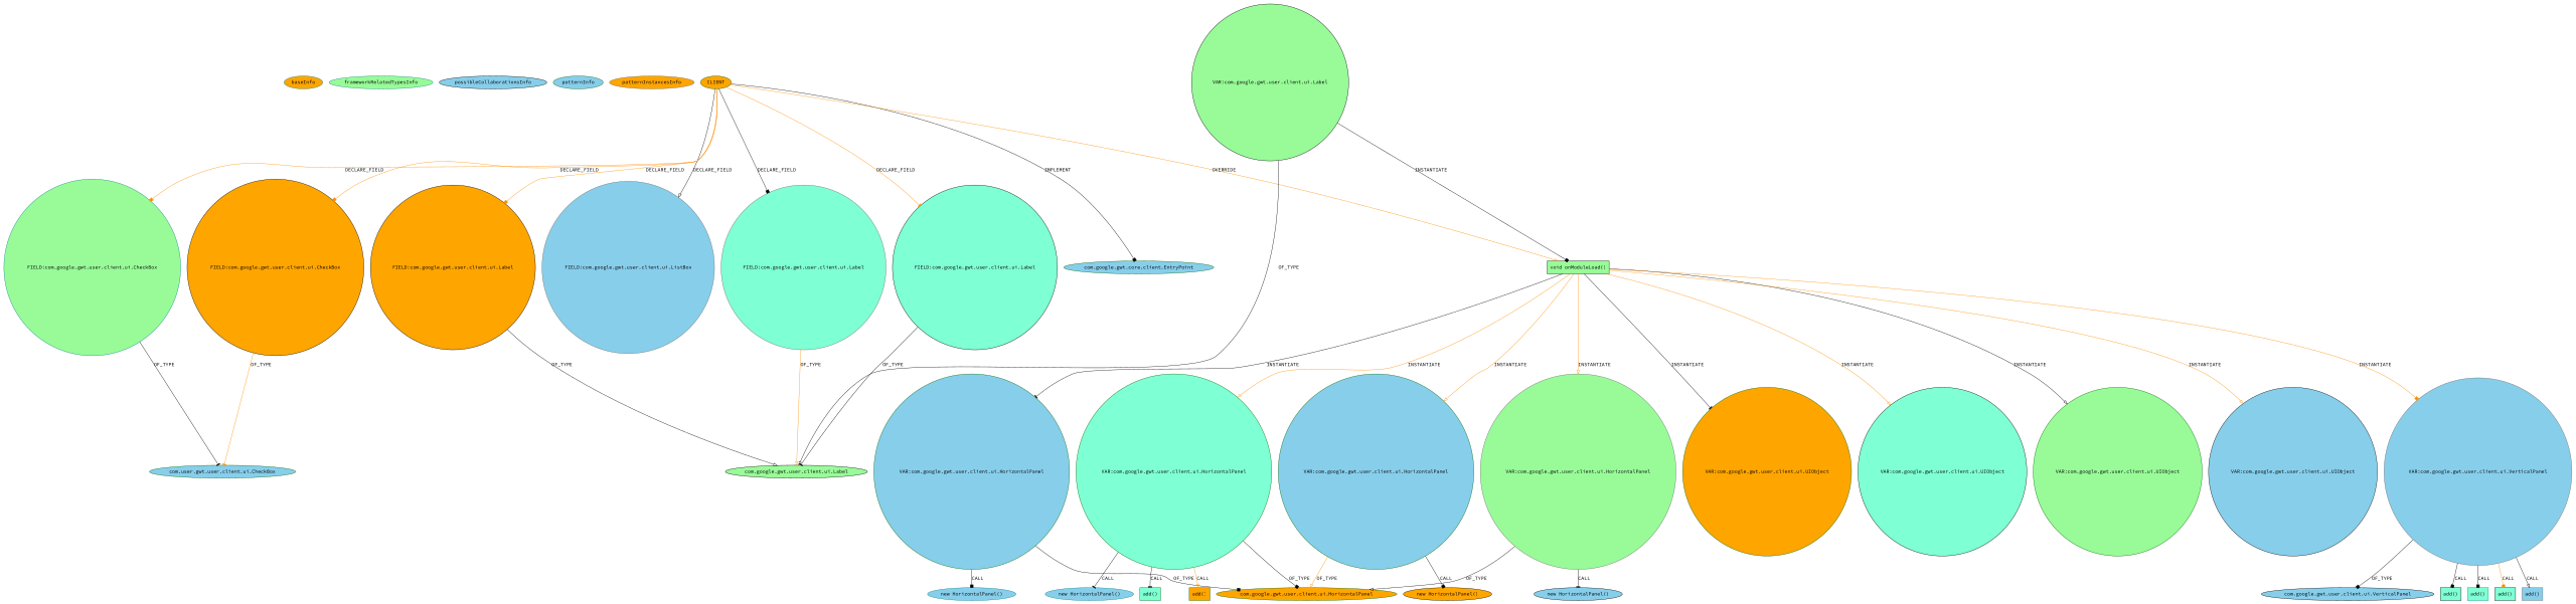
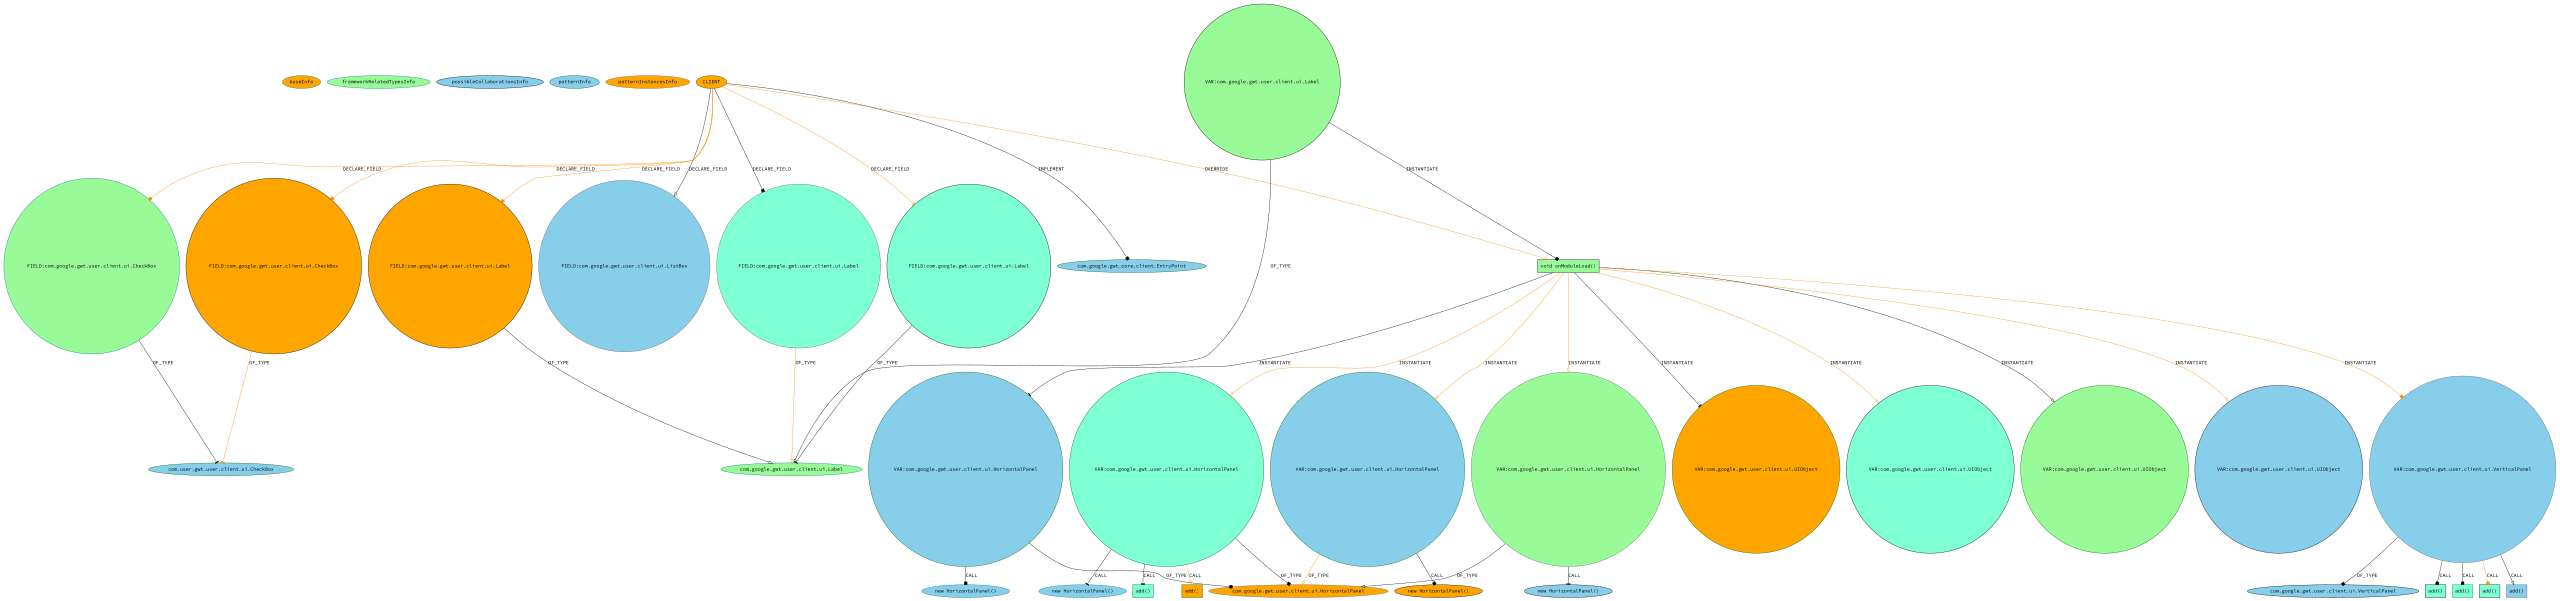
  digraph {
    fontname="Source Code Pro"
    node [color=black fillcolor=skyblue fontname="Source Code Pro" style=filled isFrameworkType=false shape=circle vertexType=VARIABLE_EXPRESION]
    edge [arrowhead=onormal color=black fontname="Source Code Pro"]
    baseInfo [category=pattern color=teal fillcolor=orange graphId=531 isAnonymous=false possibleRelation=false isFrameworkType="" shape="" vertexType=""]
    frameworkRelatedTypesInfo [0="com.google.gwt.core.client.EntryPoint" color=teal fillcolor=palegreen isFrameworkType="" shape="" vertexType=""]
    possibleCollaborationsInfo [isFrameworkType="" shape="" vertexType=""]
    patternInfo [color=darkgreen frequency=2.0 patternRootClient=0 isFrameworkType="" shape="" vertexType=""]
    patternInstancesInfo [0="akjava-WebTestMaker~/akjava-WebTestMaker/WebTestMaker-master/src/com/akjava/gwt/webtestmaker/client/WebTestMaker.java~WebTestMaker~655" 1="Tok-Erwin~/Tok-Erwin/Erwin-master/src/main/java/erwin/client/Erwin.java~Erwin~388" color=gray40 fillcolor=orange isFrameworkType="" shape="" vertexType=""]
    n6 [color=gray40 label="FIELD:com.google.gwt.user.client.ui.ListBox" vertexType=FIELD_DECLARATION]
    n7 [color=darkgreen fillcolor=orange label=CLIENT vertexType=ROOT_CLIENT_CLASS_DECLARATION shape=""]
    n8 [fillcolor=orange label="FIELD:com.google.gwt.user.client.ui.CheckBox" vertexType=FIELD_DECLARATION]
    n9 [color=gray40 fillcolor=aquamarine label="FIELD:com.google.gwt.user.client.ui.Label" vertexType=FIELD_DECLARATION]
    n10 [color=teal fillcolor=palegreen label="FIELD:com.google.gwt.user.client.ui.CheckBox" vertexType=FIELD_DECLARATION]
    n11 [fillcolor=aquamarine label="FIELD:com.google.gwt.user.client.ui.Label" vertexType=FIELD_DECLARATION]
    n12 [fillcolor=orange label="FIELD:com.google.gwt.user.client.ui.Label" vertexType=FIELD_DECLARATION]
    n13 [color=darkgreen label="com.google.gwt.core.client.EntryPoint" vertexType=FRAMEWORK_INTERFACE_TYPE shape=""]
    n14 [fillcolor=palegreen label="void onModuleLoad()" shape=box vertexType=OVERRIDING_METHOD_DECLARATION]
    n15 [color=darkgreen label="com.user.gwt.user.client.ui.CheckBox" vertexType=FRAMEWORK_CLASS_TYPE shape=""]
-   n16 [fillcolor=palegreen label="com.google.gwt.user.client.ui.Label" vertexType=FRAMEWORK_CLASS_TYPE shape=""]
+   n16 [color=teal fillcolor=palegreen label="com.google.gwt.user.client.ui.Label" vertexType=FRAMEWORK_CLASS_TYPE shape=""]
    n17 [color=darkgreen fillcolor=orange label="VAR:com.google.gwt.user.client.ui.UIObject"]
    n18 [fillcolor=aquamarine label="VAR:com.google.gwt.user.client.ui.UIObject"]
    n19 [color=darkgreen fillcolor=palegreen label="VAR:com.google.gwt.user.client.ui.UIObject"]
    n20 [label="VAR:com.google.gwt.user.client.ui.UIObject"]
    n21 [color=gray40 label="VAR:com.google.gwt.user.client.ui.VerticalPanel"]
    n22 [color=darkgreen label="VAR:com.google.gwt.user.client.ui.HorizontalPanel"]
    n23 [color=darkgreen fillcolor=aquamarine label="VAR:com.google.gwt.user.client.ui.HorizontalPanel"]
    n24 [color=gray40 fillcolor=palegreen label="VAR:com.google.gwt.user.client.ui.HorizontalPanel"]
    n25 [color=darkgreen label="VAR:com.google.gwt.user.client.ui.HorizontalPanel"]
    n26 [label="com.google.gwt.user.client.ui.VerticalPanel" vertexType=FRAMEWORK_CLASS_TYPE shape=""]
    n27 [fillcolor=aquamarine label="add()" shape=box vertexType=INSIDE_CALL]
    n28 [color=teal fillcolor=aquamarine label="add()" shape=box vertexType=INSIDE_CALL]
    n29 [fillcolor=aquamarine label="add()" shape=box vertexType=INSIDE_CALL]
    n30 [color=gray40 label="add()" shape=box vertexType=INSIDE_CALL]
    n31 [fillcolor=palegreen label="VAR:com.google.gwt.user.client.ui.Label"]
-   n32 [color=darkgreen fillcolor=orange label="com.google.gwt.user.client.ui.HorizontalPanel" vertexType=FRAMEWORK_CLASS_TYPE shape=""]
+   n32 [color=gray40 fillcolor=orange label="com.google.gwt.user.client.ui.HorizontalPanel" vertexType=FRAMEWORK_CLASS_TYPE shape=""]
    n33 [color=teal label="new HorizontalPanel()" vertexType=CONSTRUCTOR_CALL shape=""]
    n34 [color=teal label="new HorizontalPanel()" vertexType=CONSTRUCTOR_CALL shape=""]
    n35 [color=darkgreen fillcolor=aquamarine label="add()" shape=box vertexType=INSIDE_CALL]
    n36 [color=darkgreen fillcolor=orange label="add()" shape=box vertexType=INSIDE_CALL]
    n37 [label="new HorizontalPanel()" vertexType=CONSTRUCTOR_CALL shape=""]
    n38 [fillcolor=orange label="new HorizontalPanel()" vertexType=CONSTRUCTOR_CALL shape=""]
    n7 -> n6 [label=DECLARE_FIELD]
    n7 -> n8 [arrowhead=box color=darkorange label=DECLARE_FIELD]
    n7 -> n9 [arrowhead=box label=DECLARE_FIELD]
    n7 -> n10 [arrowhead=box color=darkorange label=DECLARE_FIELD]
    n7 -> n11 [arrowhead=tee color=darkorange label=DECLARE_FIELD]
    n7 -> n12 [arrowhead=box color=darkorange label=DECLARE_FIELD]
    n7 -> n13 [arrowhead=box label=IMPLEMENT]
    n7 -> n14 [color=darkorange label=OVERRIDE]
    n8 -> n15 [arrowhead=tee color=darkorange label=OF_TYPE]
    n9 -> n16 [color=darkorange label=OF_TYPE]
    n10 -> n15 [arrowhead=tee label=OF_TYPE]
    n11 -> n16 [arrowhead=tee label=OF_TYPE]
    n12 -> n16 [label=OF_TYPE]
    n14 -> n17 [arrowhead=tee label=INSTANTIATE]
    n14 -> n18 [color=darkorange label=INSTANTIATE]
    n14 -> n19 [label=INSTANTIATE]
    n14 -> n20 [color=darkorange label=INSTANTIATE]
    n14 -> n21 [arrowhead=box color=darkorange label=INSTANTIATE]
    n14 -> n22 [arrowhead=tee label=INSTANTIATE]
    n14 -> n23 [color=darkorange label=INSTANTIATE]
    n14 -> n24 [color=darkorange label=INSTANTIATE]
    n14 -> n25 [color=darkorange label=INSTANTIATE]
    n21 -> n26 [arrowhead=box label=OF_TYPE]
    n21 -> n27 [arrowhead=box label=CALL]
    n21 -> n28 [arrowhead=box label=CALL]
    n21 -> n29 [arrowhead=box color=darkorange label=CALL]
    n21 -> n30 [label=CALL]
    n22 -> n32 [arrowhead=box label=OF_TYPE]
    n22 -> n33 [arrowhead=box label=CALL]
    n23 -> n32 [arrowhead=box label=OF_TYPE]
    n23 -> n34 [arrowhead=tee label=CALL]
    n23 -> n35 [arrowhead=tee label=CALL]
    n23 -> n36 [color=darkorange label=CALL]
    n24 -> n32 [label=OF_TYPE]
    n24 -> n37 [arrowhead=tee label=CALL]
    n25 -> n32 [color=darkorange label=OF_TYPE]
    n25 -> n38 [arrowhead=box label=CALL]
    n31 -> n14 [arrowhead=box label=INSTANTIATE]
    n31 -> n16 [label=OF_TYPE]
  }
